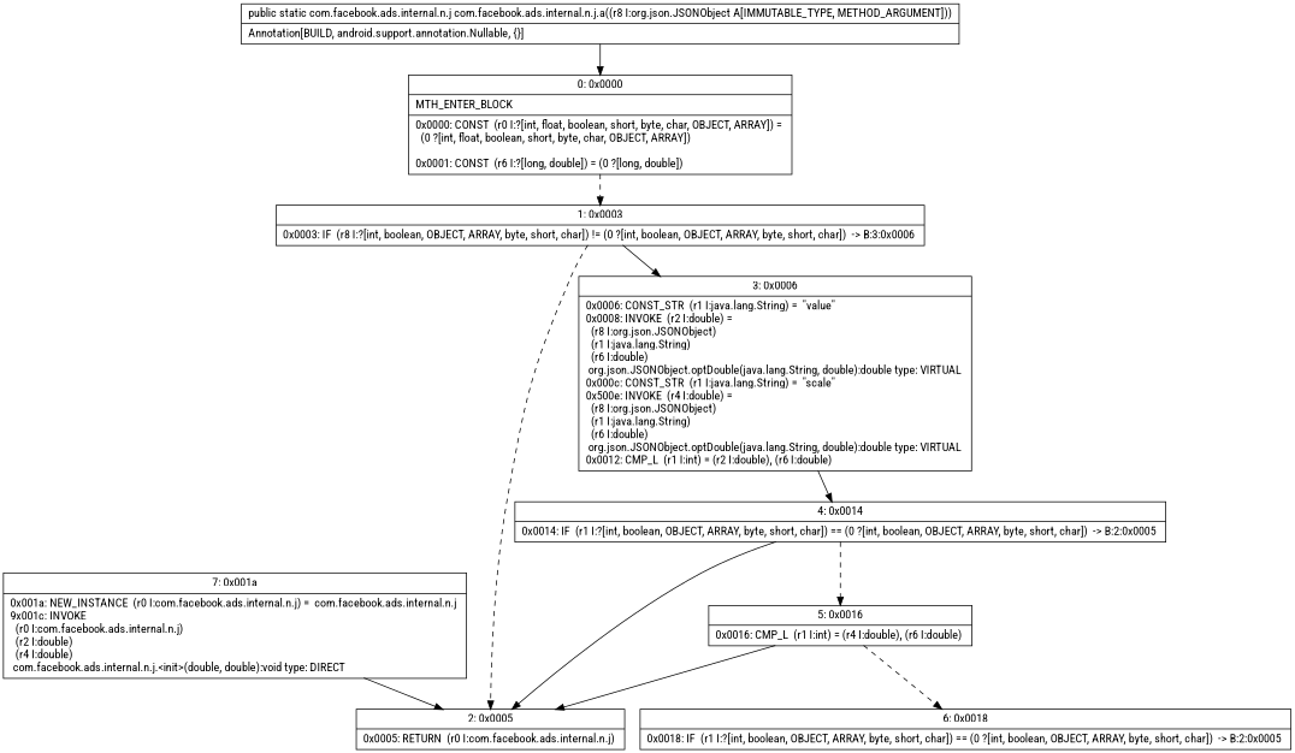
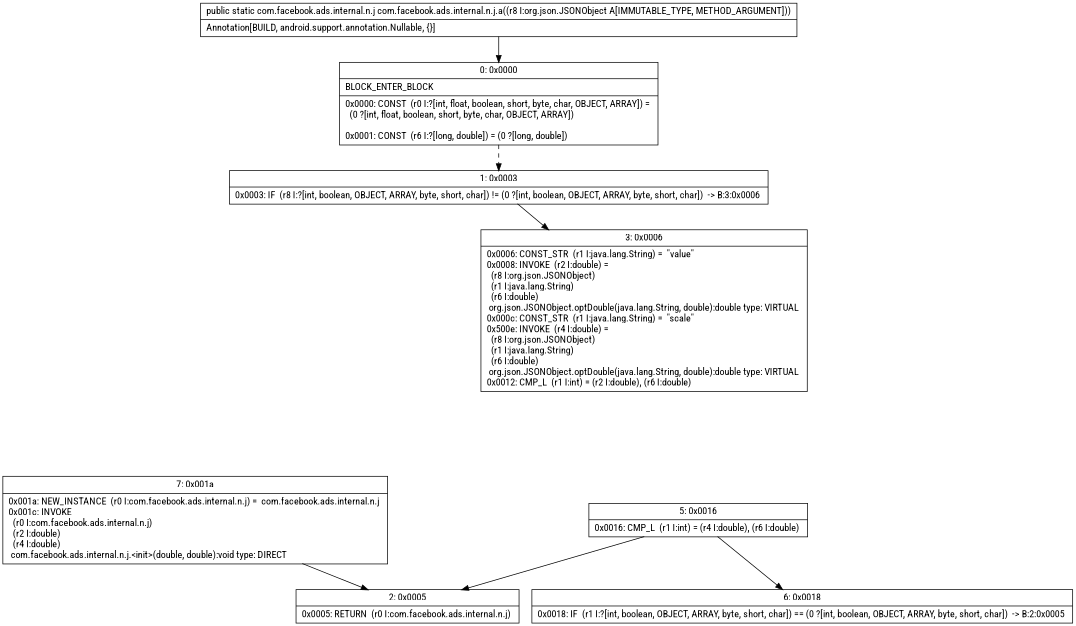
  digraph {
    fontname="Roboto Condensed"
    node [fontname="Roboto Condensed" shape=record]
    edge [fontname="Roboto Condensed"]
-   n1 [label="{0\:\ 0x0000|MTH_ENTER_BLOCK\l|0x0000: CONST  (r0 I:?[int, float, boolean, short, byte, char, OBJECT, ARRAY]) = \l  (0 ?[int, float, boolean, short, byte, char, OBJECT, ARRAY])\l \l0x0001: CONST  (r6 I:?[long, double]) = (0 ?[long, double]) \l}"]
+   n1 [label="{0\:\ 0x0000|BLOCK_ENTER_BLOCK\l|0x0000: CONST  (r0 I:?[int, float, boolean, short, byte, char, OBJECT, ARRAY]) = \l  (0 ?[int, float, boolean, short, byte, char, OBJECT, ARRAY])\l \l0x0001: CONST  (r6 I:?[long, double]) = (0 ?[long, double]) \l}"]
    n2 [label="{1\:\ 0x0003|0x0003: IF  (r8 I:?[int, boolean, OBJECT, ARRAY, byte, short, char]) != (0 ?[int, boolean, OBJECT, ARRAY, byte, short, char])  \-\> B:3:0x0006 \l}"]
    n3 [label="{2\:\ 0x0005|0x0005: RETURN  (r0 I:com.facebook.ads.internal.n.j) \l}"]
    n4 [label="{3\:\ 0x0006|0x0006: CONST_STR  (r1 I:java.lang.String) =  \"value\" \l0x0008: INVOKE  (r2 I:double) = \l  (r8 I:org.json.JSONObject)\l  (r1 I:java.lang.String)\l  (r6 I:double)\l org.json.JSONObject.optDouble(java.lang.String, double):double type: VIRTUAL \l0x000c: CONST_STR  (r1 I:java.lang.String) =  \"scale\" \l0x500e: INVOKE  (r4 I:double) = \l  (r8 I:org.json.JSONObject)\l  (r1 I:java.lang.String)\l  (r6 I:double)\l org.json.JSONObject.optDouble(java.lang.String, double):double type: VIRTUAL \l0x0012: CMP_L  (r1 I:int) = (r2 I:double), (r6 I:double) \l}"]
-   n5 [label="{4\:\ 0x0014|0x0014: IF  (r1 I:?[int, boolean, OBJECT, ARRAY, byte, short, char]) == (0 ?[int, boolean, OBJECT, ARRAY, byte, short, char])  \-\> B:2:0x0005 \l}"]
    n6 [label="{5\:\ 0x0016|0x0016: CMP_L  (r1 I:int) = (r4 I:double), (r6 I:double) \l}"]
    n7 [label="{6\:\ 0x0018|0x0018: IF  (r1 I:?[int, boolean, OBJECT, ARRAY, byte, short, char]) == (0 ?[int, boolean, OBJECT, ARRAY, byte, short, char])  \-\> B:2:0x0005 \l}"]
-   n8 [label="{7\:\ 0x001a|0x001a: NEW_INSTANCE  (r0 I:com.facebook.ads.internal.n.j) =  com.facebook.ads.internal.n.j \l9x001c: INVOKE  \l  (r0 I:com.facebook.ads.internal.n.j)\l  (r2 I:double)\l  (r4 I:double)\l com.facebook.ads.internal.n.j.\<init\>(double, double):void type: DIRECT \l}"]
+   n8 [label="{7\:\ 0x001a|0x001a: NEW_INSTANCE  (r0 I:com.facebook.ads.internal.n.j) =  com.facebook.ads.internal.n.j \l0x001c: INVOKE  \l  (r0 I:com.facebook.ads.internal.n.j)\l  (r2 I:double)\l  (r4 I:double)\l com.facebook.ads.internal.n.j.\<init\>(double, double):void type: DIRECT \l}"]
    n9 [label="{public static com.facebook.ads.internal.n.j com.facebook.ads.internal.n.j.a((r8 I:org.json.JSONObject A[IMMUTABLE_TYPE, METHOD_ARGUMENT]))  | Annotation[BUILD, android.support.annotation.Nullable, \{\}]\l}"]
    n1 -> n2 [style=dashed]
-   n2 -> n3 [style=dashed]
    n2 -> n4
-   n4 -> n5
-   n5 -> n3
-   n5 -> n6 [style=dashed]
    n6 -> n3
-   n6 -> n7 [style=dashed]
+   n6 -> n7
    n8 -> n3
    n9 -> n1
  }
